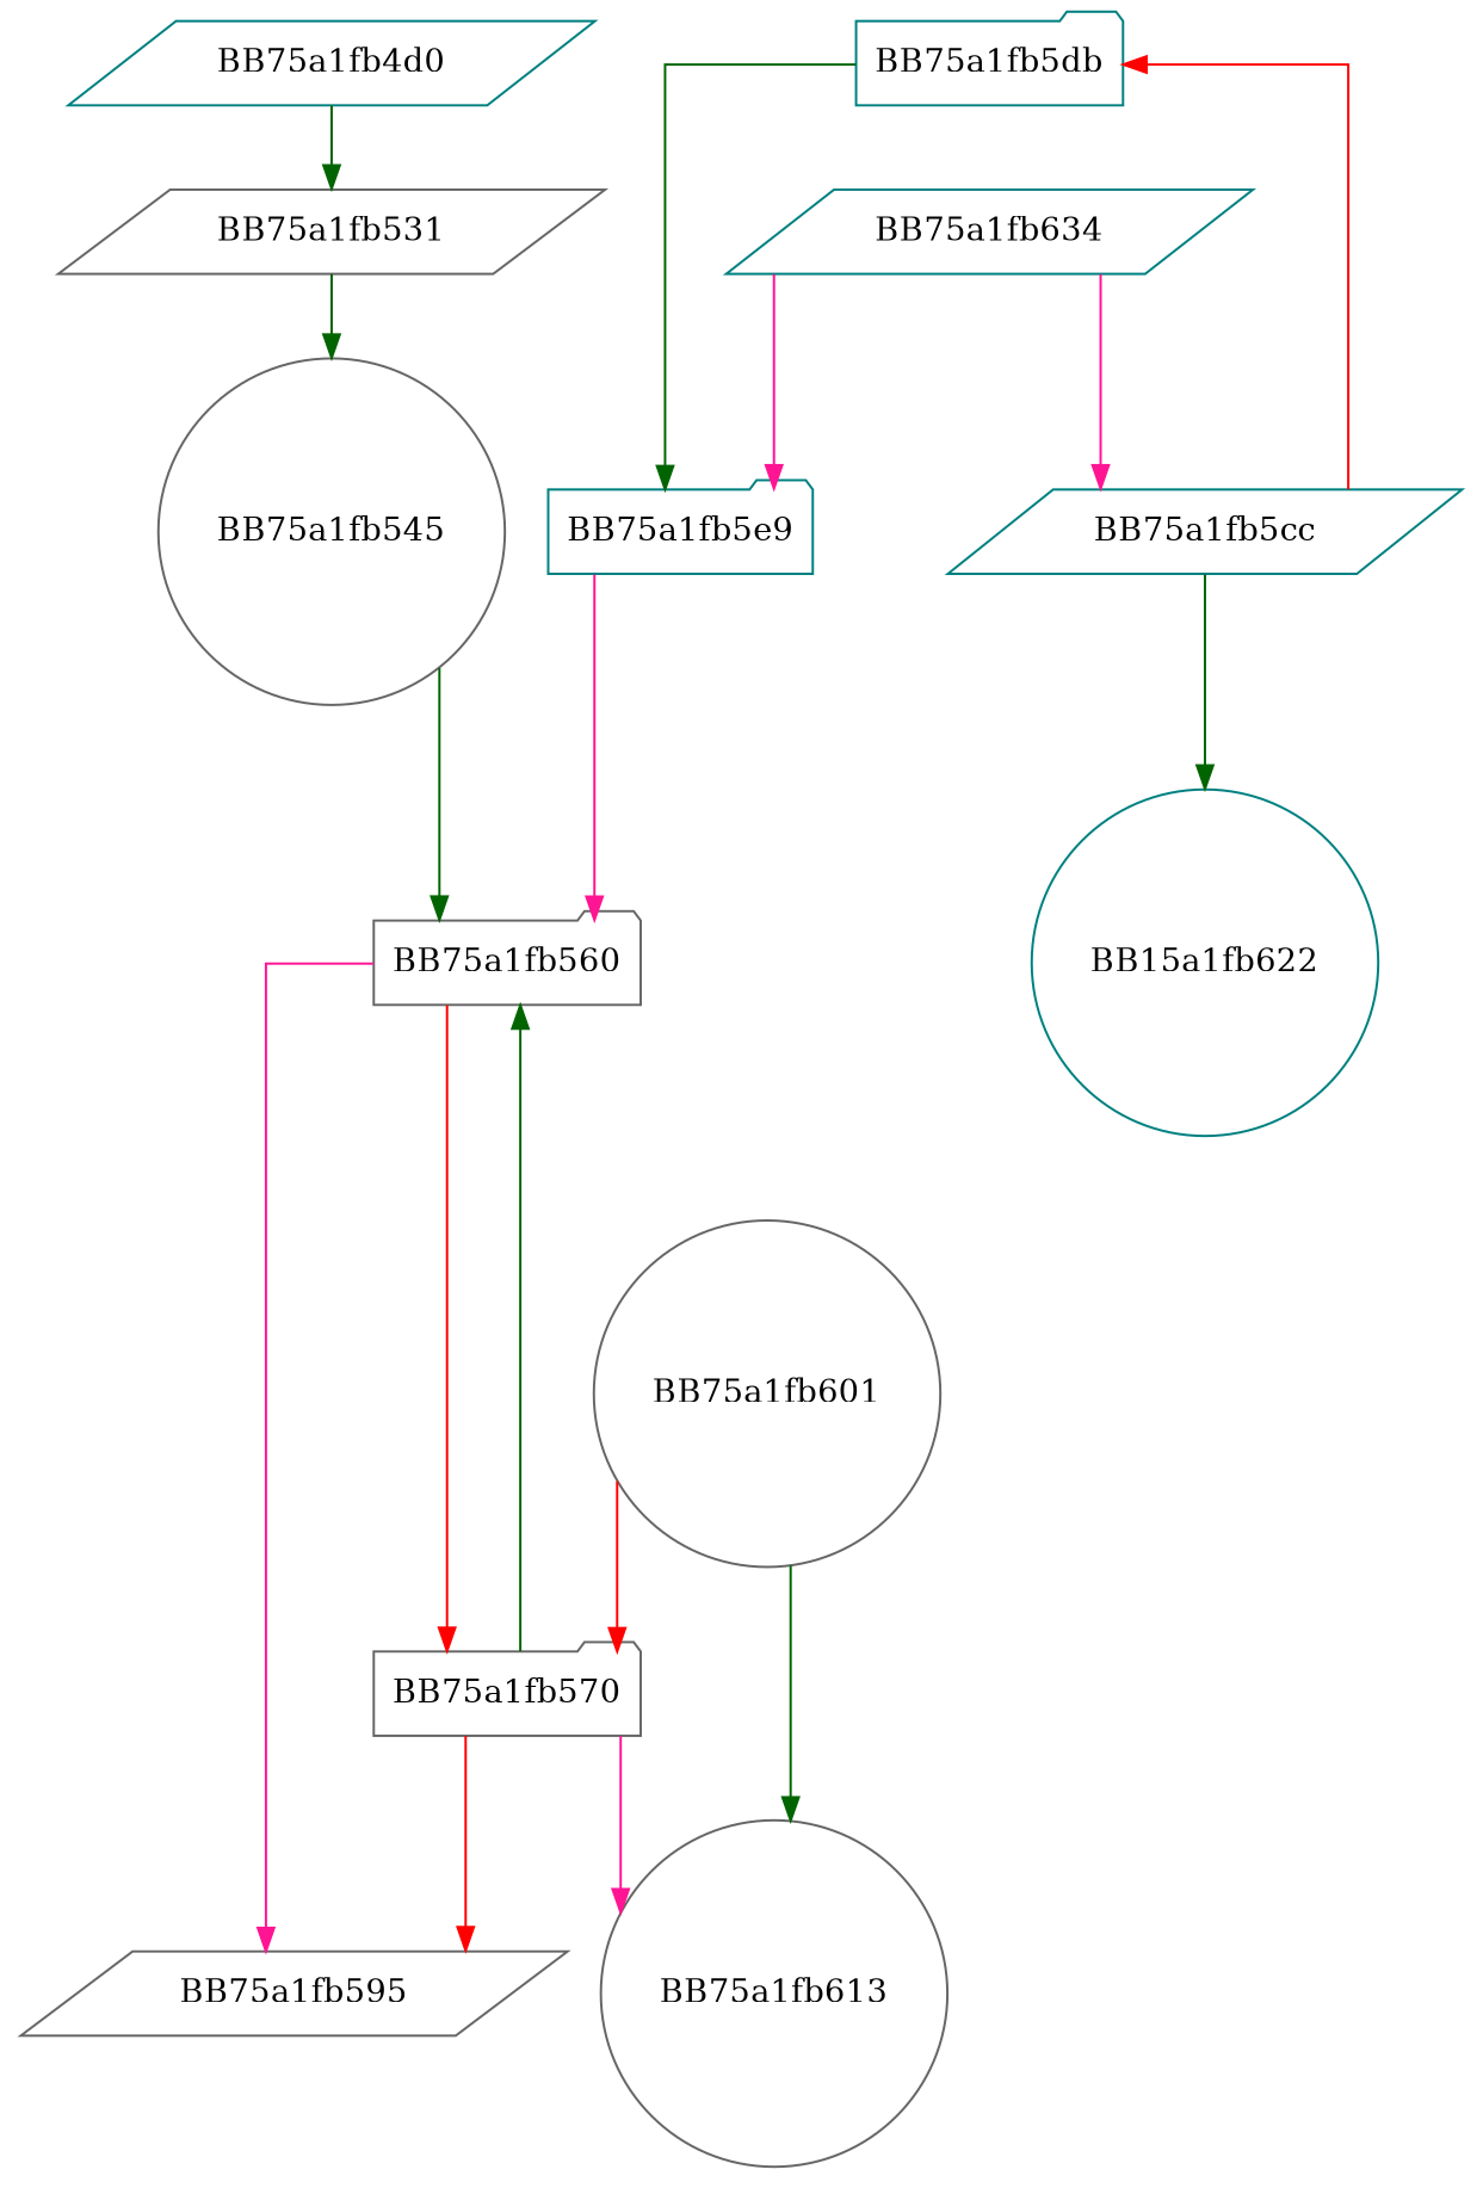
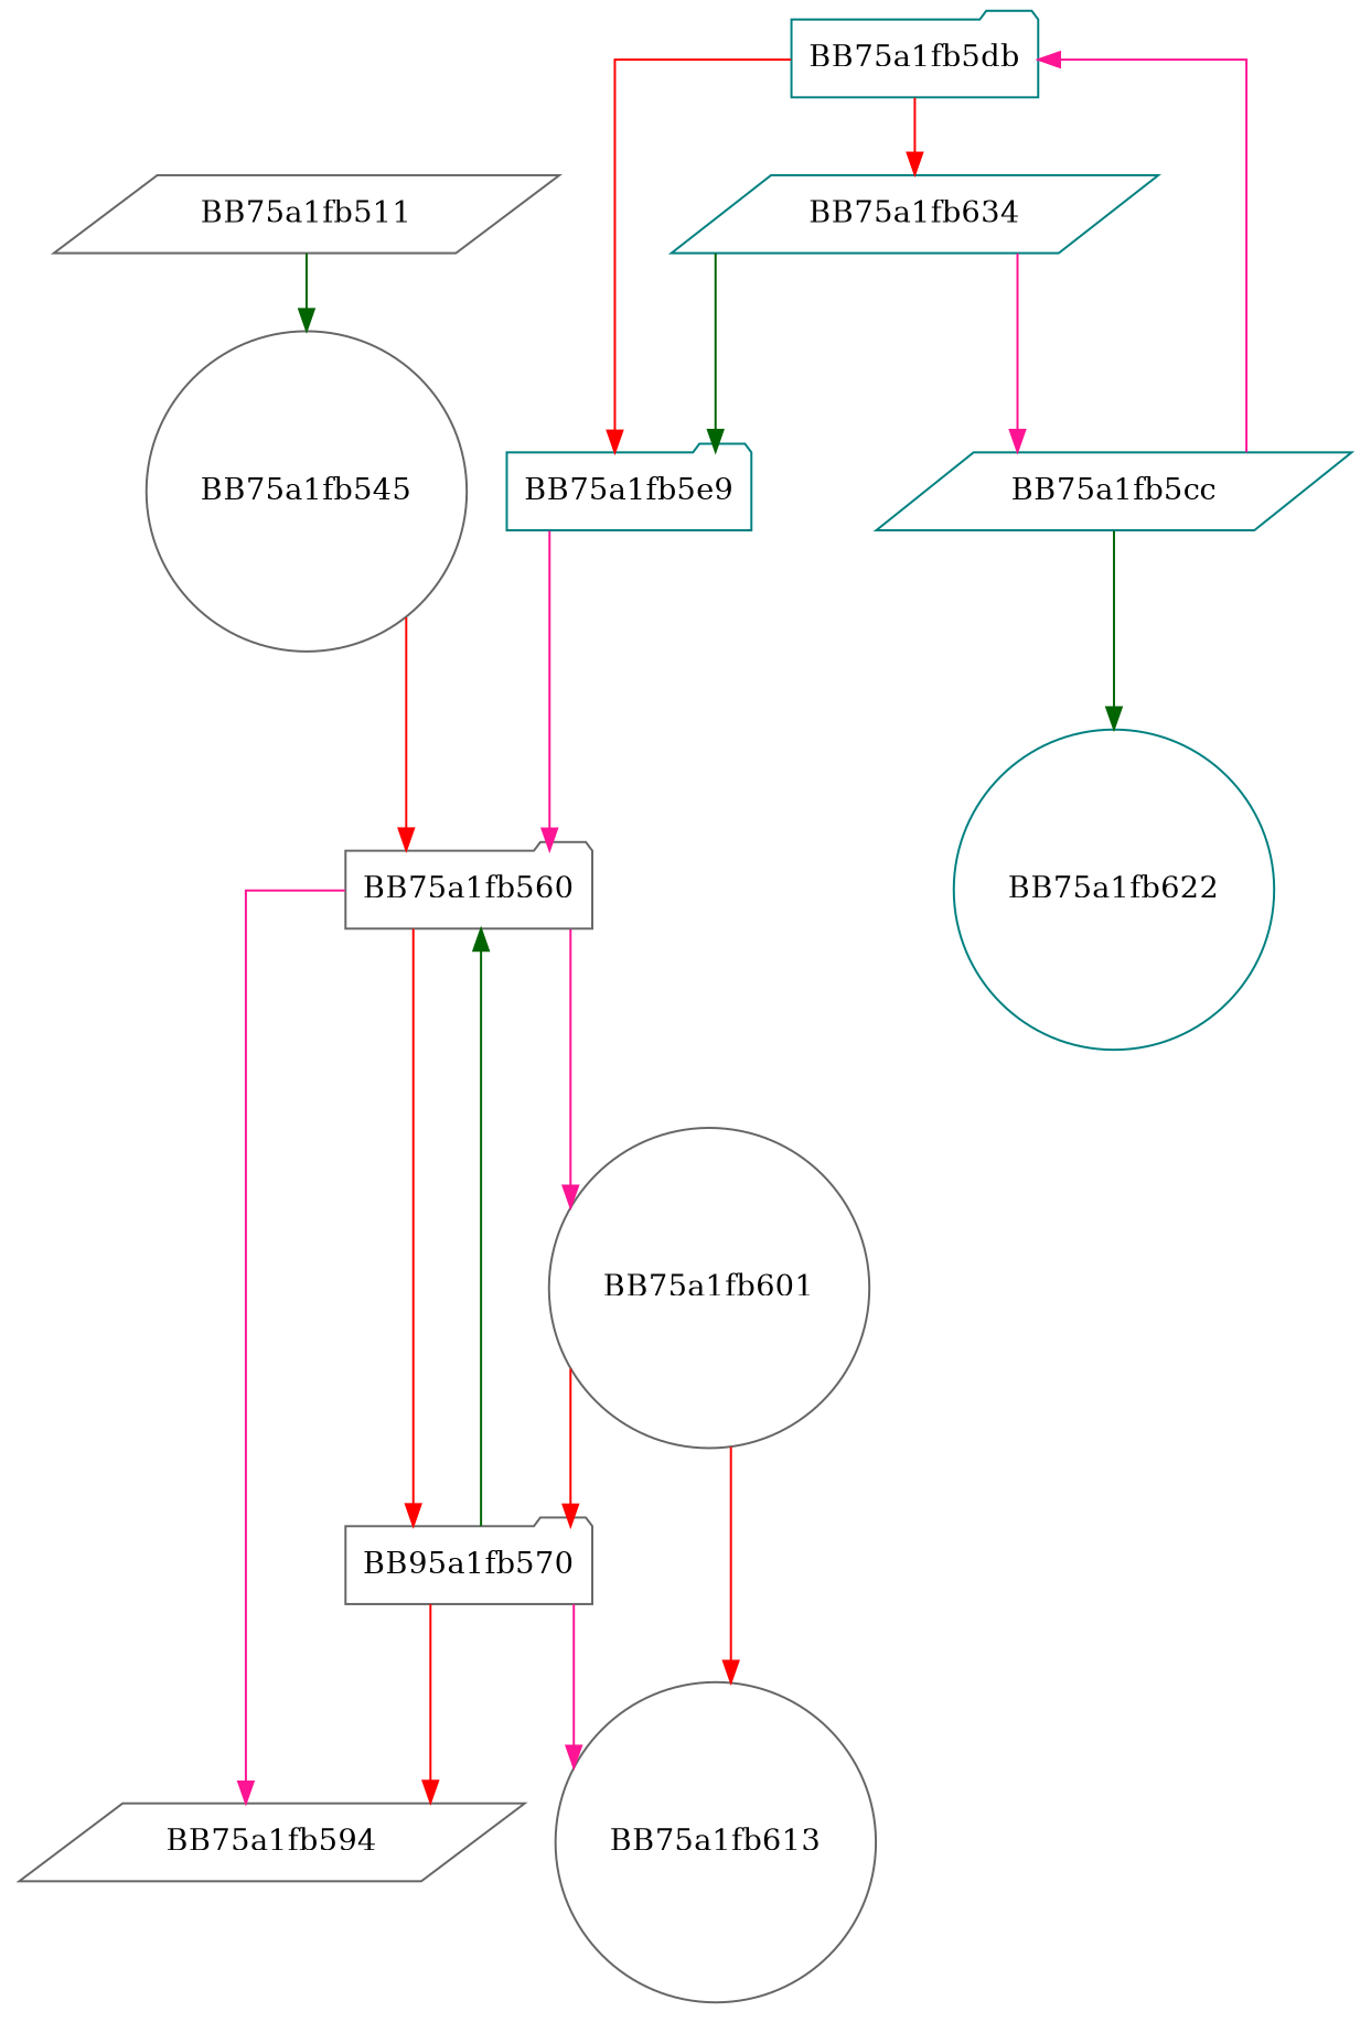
  digraph {
    splines=ortho
    node [color=gray40 shape=parallelogram]
    edge [color=darkgreen]
-   BB75a1fb4d0 [color=teal]
-   BB75a1fb531
+   BB75a1fb531 [label=BB75a1fb511]
    BB75a1fb5cc [color=teal]
-   BB75a1fb622 [color=teal shape=circle label=BB15a1fb622]
+   BB75a1fb622 [color=teal shape=circle]
    BB75a1fb5db [color=teal shape=folder]
    BB75a1fb545 [shape=circle]
    BB75a1fb634 [color=teal]
    BB75a1fb5e9 [color=teal shape=folder]
    BB75a1fb560 [shape=folder]
-   BB75a1fb595
+   BB75a1fb595 [label=BB75a1fb594]
    BB75a1fb601 [shape=circle]
-   BB75a1fb570 [shape=folder]
+   BB75a1fb570 [shape=folder label=BB95a1fb570]
    BB75a1fb613 [shape=circle]
-   BB75a1fb4d0 -> BB75a1fb531
    BB75a1fb531 -> BB75a1fb545
    BB75a1fb5cc -> BB75a1fb622
-   BB75a1fb5cc -> BB75a1fb5db [color=red]
-   BB75a1fb5db -> BB75a1fb5e9
-   BB75a1fb545 -> BB75a1fb560
+   BB75a1fb5cc -> BB75a1fb5db [color=deeppink]
+   BB75a1fb5db -> BB75a1fb634 [color=red]
+   BB75a1fb5db -> BB75a1fb5e9 [color=red]
+   BB75a1fb545 -> BB75a1fb560 [color=red]
    BB75a1fb634 -> BB75a1fb5cc [color=deeppink]
-   BB75a1fb634 -> BB75a1fb5e9 [color=deeppink]
+   BB75a1fb634 -> BB75a1fb5e9
    BB75a1fb5e9 -> BB75a1fb560 [color=deeppink]
    BB75a1fb560 -> BB75a1fb595 [color=deeppink]
+   BB75a1fb560 -> BB75a1fb601 [color=deeppink]
    BB75a1fb560 -> BB75a1fb570 [color=red]
    BB75a1fb601 -> BB75a1fb570 [color=red]
-   BB75a1fb601 -> BB75a1fb613
+   BB75a1fb601 -> BB75a1fb613 [color=red]
    BB75a1fb570 -> BB75a1fb560
    BB75a1fb570 -> BB75a1fb595 [color=red]
    BB75a1fb570 -> BB75a1fb613 [color=deeppink]
  }
